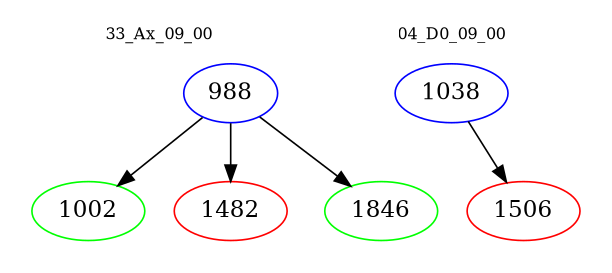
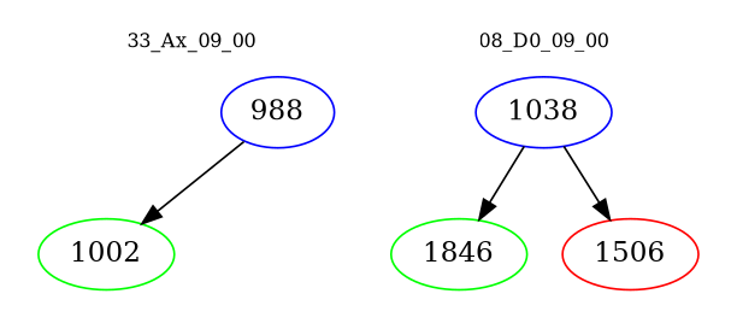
  digraph {
    node [color=blue]
    edge [color=black]
    n1 [label=988]
    n2 [color=green label=1002]
-   n3 [color=red label=1482]
    n4 [label=1038]
    n5 [color=red label=1506]
    n6 [color=green label=1846]
    subgraph cluster_1 {
      color=white
      fontsize=10
      label="33_Ax_09_00"
      n1
      n2
-     n3
    }
    subgraph cluster_2 {
      color=white
      fontsize=10
-     label="04_D0_09_00"
+     label="08_D0_09_00"
      n4
      n5
      n6
    }
    n1 -> n2
-   n1 -> n3
    n4 -> n5
-   n1 -> n6
+   n4 -> n6
  }
